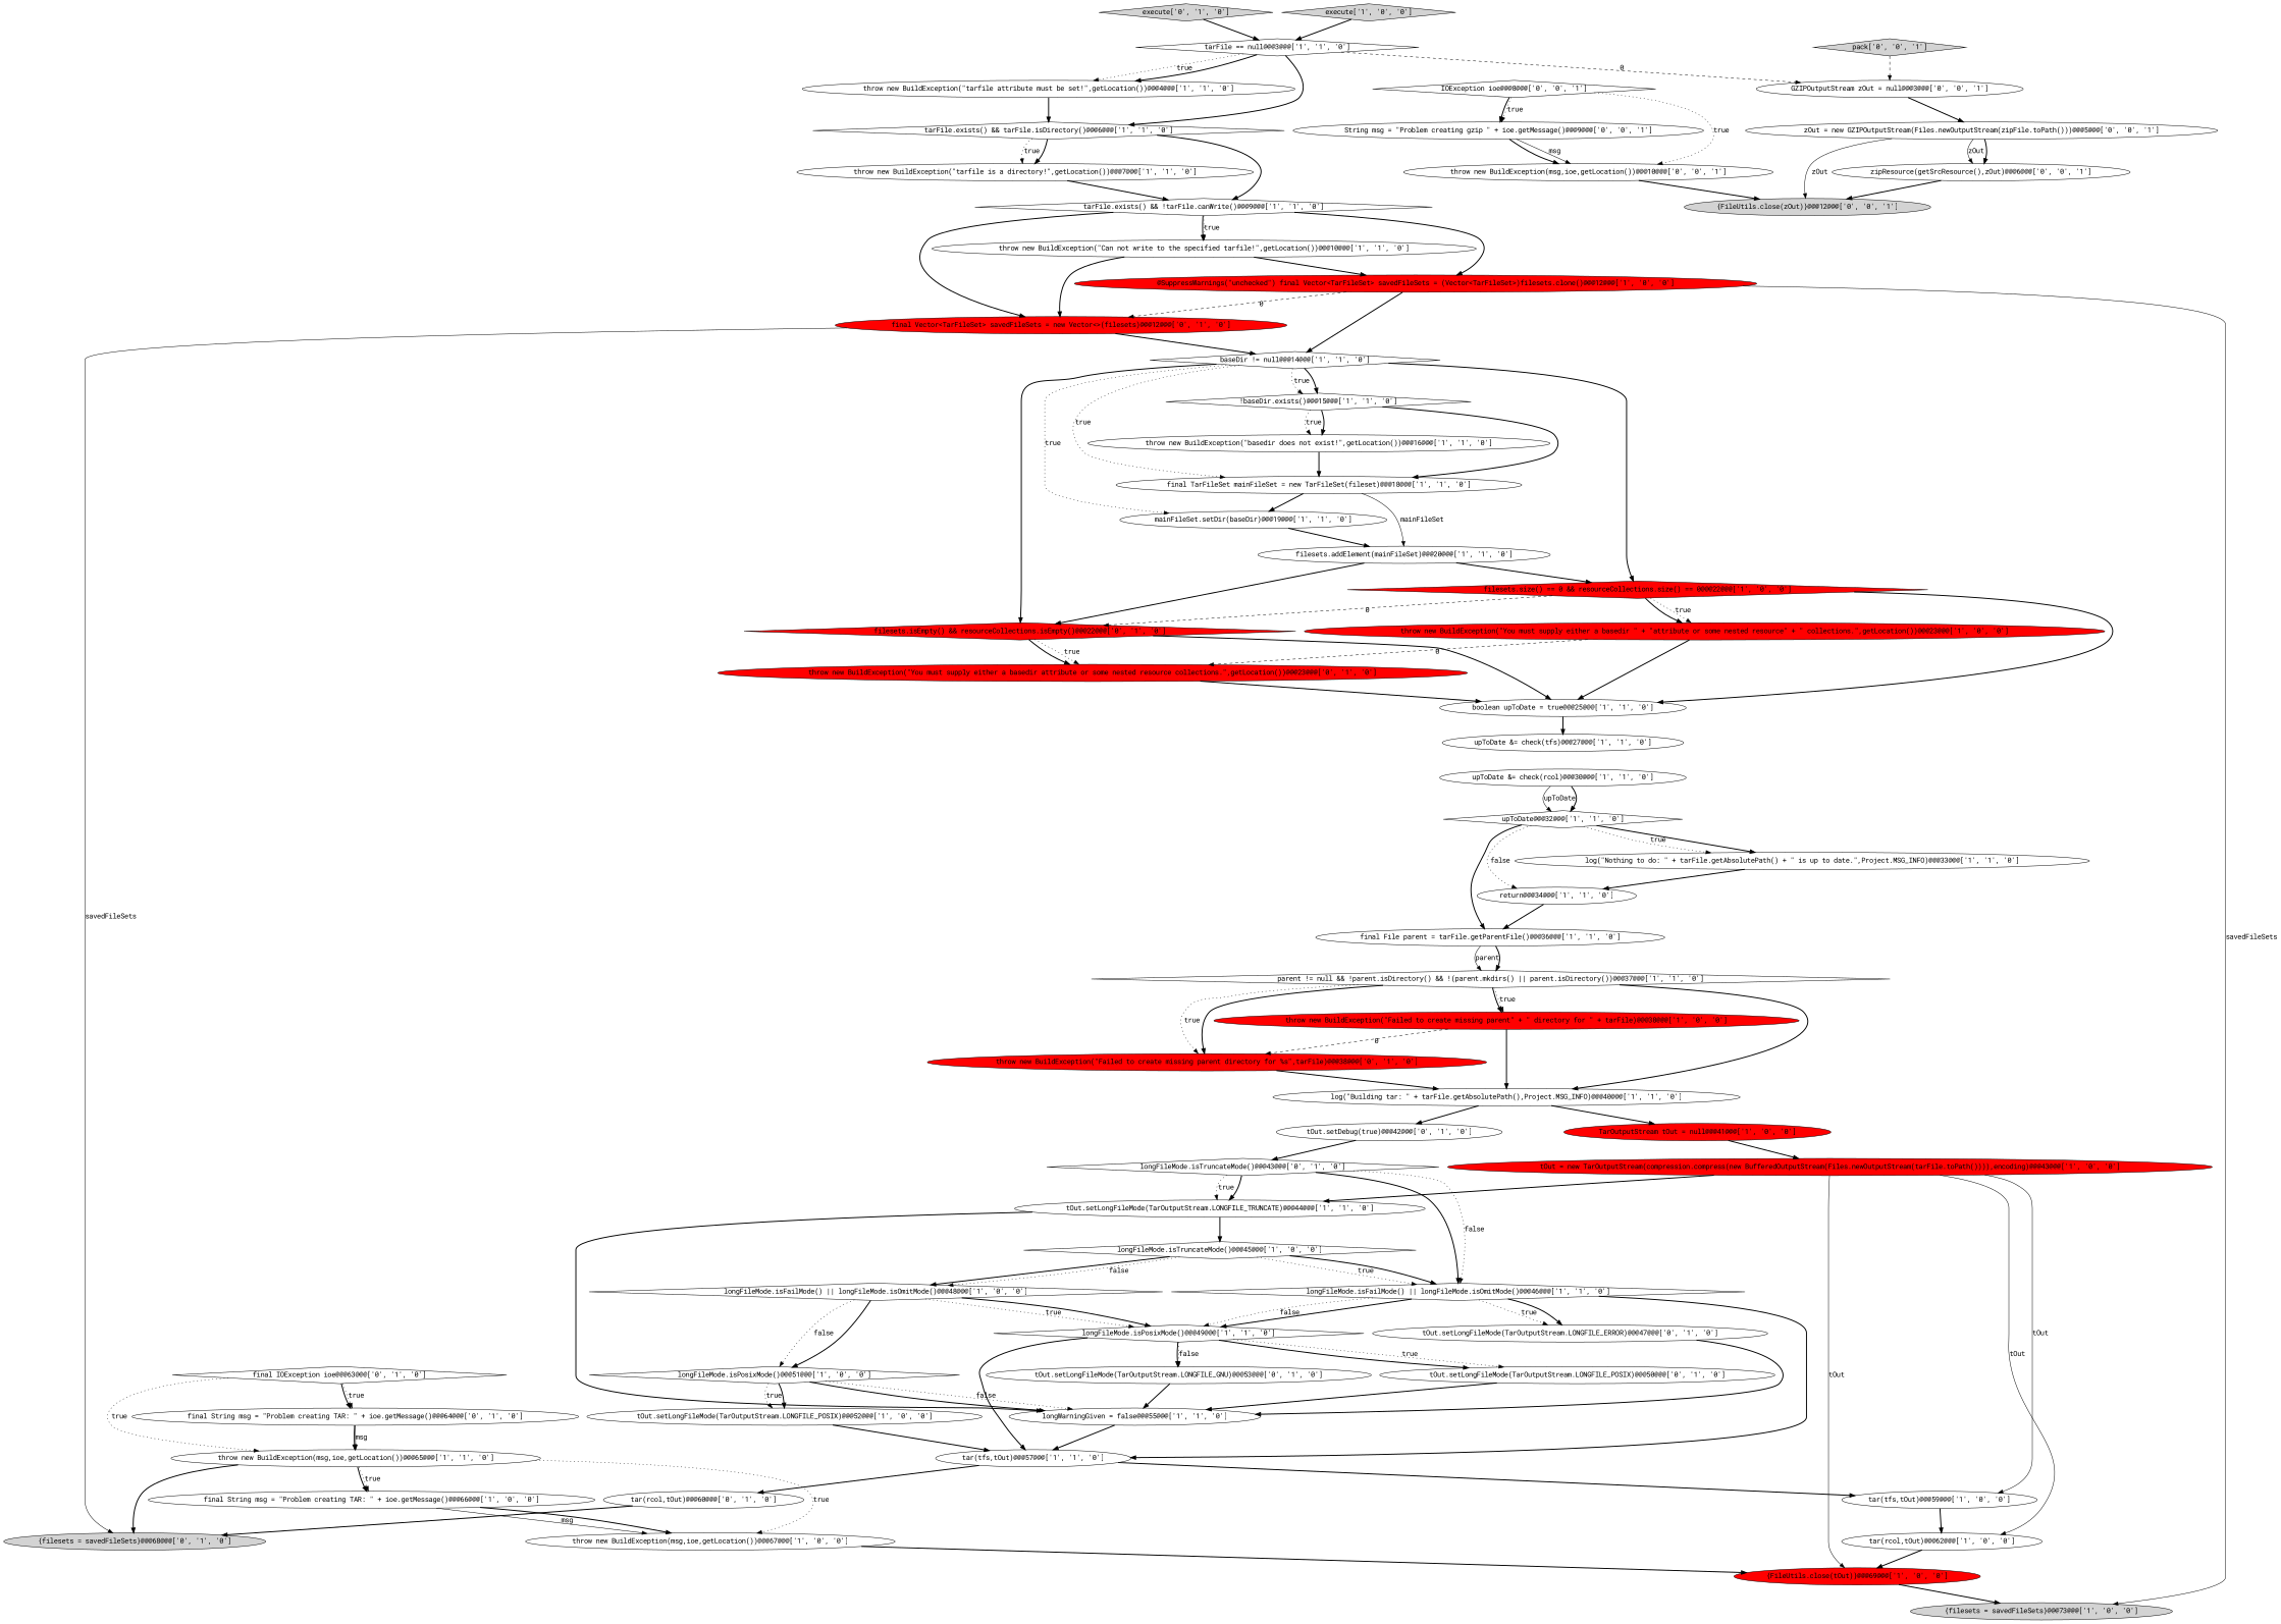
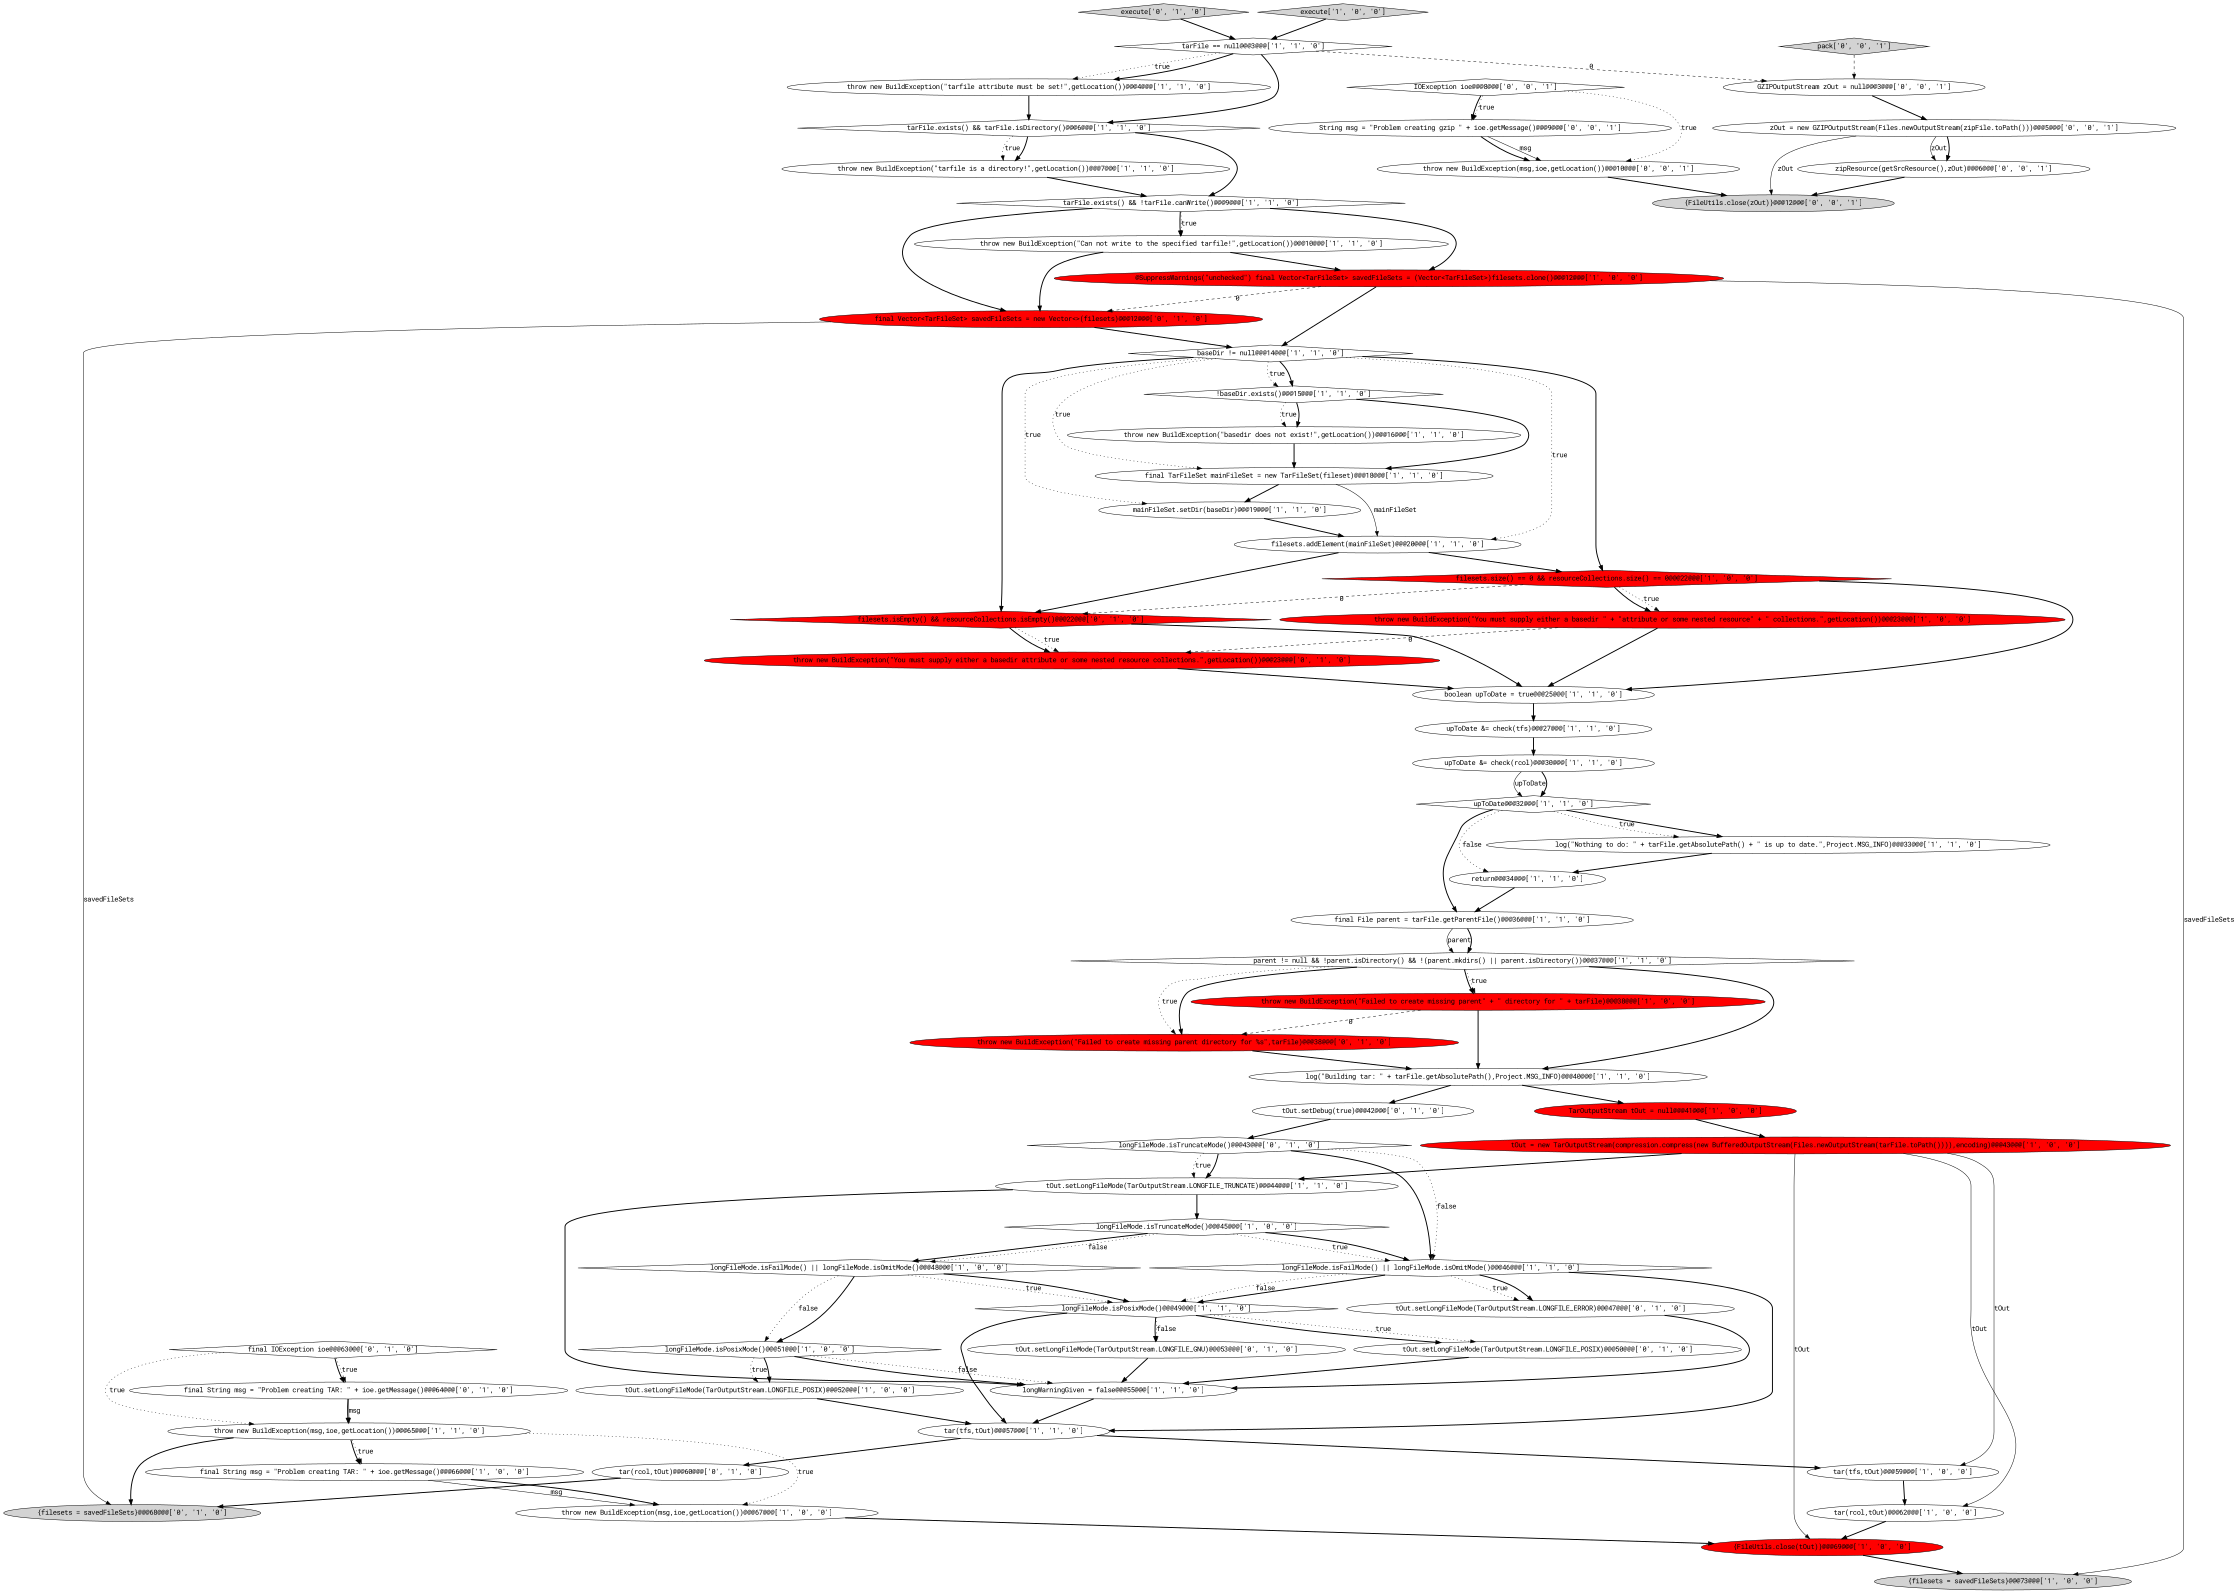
  digraph {
    fontname="Roboto Mono"
    node [fillcolor=white fontname="Roboto Mono" shape=ellipse style=filled]
    edge [fontname="Roboto Mono" style=bold]
    n1 [label="throw new BuildException(msg,ioe,getLocation())@@@65@@@['1', '1', '0']"]
    n2 [label="throw new BuildException(msg,ioe,getLocation())@@@67@@@['1', '0', '0']"]
    n3 [fillcolor=lightgray label="{filesets = savedFileSets}@@@68@@@['0', '1', '0']"]
    n4 [label="final String msg = \"Problem creating TAR: \" + ioe.getMessage()@@@66@@@['1', '0', '0']"]
    n5 [fillcolor=red label="{FileUtils.close(tOut)}@@@69@@@['1', '0', '0']"]
    n6 [fillcolor=lightgray label="{FileUtils.close(zOut)}@@@12@@@['0', '0', '1']"]
    n7 [fillcolor=red label="throw new BuildException(\"Failed to create missing parent\" + \" directory for \" + tarFile)@@@38@@@['1', '0', '0']"]
    n8 [label="log(\"Building tar: \" + tarFile.getAbsolutePath(),Project.MSG_INFO)@@@40@@@['1', '1', '0']"]
    n9 [fillcolor=red label="throw new BuildException(\"Failed to create missing parent directory for %s\",tarFile)@@@38@@@['0', '1', '0']"]
    n10 [fillcolor=red label="TarOutputStream tOut = null@@@41@@@['1', '0', '0']"]
    n11 [label="tOut.setDebug(true)@@@42@@@['0', '1', '0']"]
    n12 [label="tOut.setLongFileMode(TarOutputStream.LONGFILE_ERROR)@@@47@@@['0', '1', '0']"]
    n13 [label="longWarningGiven = false@@@55@@@['1', '1', '0']"]
    n14 [label="tar(tfs,tOut)@@@57@@@['1', '1', '0']"]
    n15 [label="throw new BuildException(msg,ioe,getLocation())@@@10@@@['0', '0', '1']"]
    n16 [fillcolor=lightgray label="{filesets = savedFileSets}@@@73@@@['1', '0', '0']"]
    n17 [label="tar(tfs,tOut)@@@59@@@['1', '0', '0']"]
    n18 [label="tar(rcol,tOut)@@@60@@@['0', '1', '0']"]
    n19 [label="tar(rcol,tOut)@@@62@@@['1', '0', '0']"]
    n20 [label="baseDir != null@@@14@@@['1', '1', '0']" shape=diamond]
    n21 [label="filesets.addElement(mainFileSet)@@@20@@@['1', '1', '0']"]
    n22 [fillcolor=red label="filesets.size() == 0 && resourceCollections.size() == 0@@@22@@@['1', '0', '0']" shape=diamond]
    n23 [fillcolor=red label="filesets.isEmpty() && resourceCollections.isEmpty()@@@22@@@['0', '1', '0']" shape=diamond]
    n24 [label="final TarFileSet mainFileSet = new TarFileSet(fileset)@@@18@@@['1', '1', '0']"]
    n25 [label="mainFileSet.setDir(baseDir)@@@19@@@['1', '1', '0']"]
    n26 [label="!baseDir.exists()@@@15@@@['1', '1', '0']" shape=diamond]
    n27 [fillcolor=red label="throw new BuildException(\"You must supply either a basedir \" + \"attribute or some nested resource\" + \" collections.\",getLocation())@@@23@@@['1', '0', '0']"]
    n28 [label="boolean upToDate = true@@@25@@@['1', '1', '0']"]
    n29 [fillcolor=red label="throw new BuildException(\"You must supply either a basedir attribute or some nested resource collections.\",getLocation())@@@23@@@['0', '1', '0']"]
    n30 [label="throw new BuildException(\"basedir does not exist!\",getLocation())@@@16@@@['1', '1', '0']"]
    n31 [label="zOut = new GZIPOutputStream(Files.newOutputStream(zipFile.toPath()))@@@5@@@['0', '0', '1']"]
    n32 [label="zipResource(getSrcResource(),zOut)@@@6@@@['0', '0', '1']"]
    n33 [fillcolor=lightgray label="execute['0', '1', '0']" shape=diamond]
    n34 [label="tarFile == null@@@3@@@['1', '1', '0']" shape=diamond]
    n35 [label="GZIPOutputStream zOut = null@@@3@@@['0', '0', '1']"]
    n36 [label="tarFile.exists() && tarFile.isDirectory()@@@6@@@['1', '1', '0']" shape=diamond]
    n37 [label="throw new BuildException(\"tarfile attribute must be set!\",getLocation())@@@4@@@['1', '1', '0']"]
    n38 [label="upToDate &= check(tfs)@@@27@@@['1', '1', '0']"]
    n39 [label="throw new BuildException(\"tarfile is a directory!\",getLocation())@@@7@@@['1', '1', '0']"]
    n40 [label="tarFile.exists() && !tarFile.canWrite()@@@9@@@['1', '1', '0']" shape=diamond]
    n41 [label="throw new BuildException(\"Can not write to the specified tarfile!\",getLocation())@@@10@@@['1', '1', '0']"]
    n42 [fillcolor=red label="final Vector<TarFileSet> savedFileSets = new Vector<>(filesets)@@@12@@@['0', '1', '0']"]
    n43 [fillcolor=red label="@SuppressWarnings(\"unchecked\") final Vector<TarFileSet> savedFileSets = (Vector<TarFileSet>)filesets.clone()@@@12@@@['1', '0', '0']"]
    n44 [fillcolor=lightgray label="execute['1', '0', '0']" shape=diamond]
    n45 [label="tOut.setLongFileMode(TarOutputStream.LONGFILE_POSIX)@@@50@@@['0', '1', '0']"]
    n46 [label="tOut.setLongFileMode(TarOutputStream.LONGFILE_TRUNCATE)@@@44@@@['1', '1', '0']"]
    n47 [label="longFileMode.isTruncateMode()@@@45@@@['1', '0', '0']" shape=diamond]
    n48 [label="longFileMode.isFailMode() || longFileMode.isOmitMode()@@@48@@@['1', '0', '0']" shape=diamond]
    n49 [label="longFileMode.isFailMode() || longFileMode.isOmitMode()@@@46@@@['1', '1', '0']" shape=diamond]
    n50 [fillcolor=red label="tOut = new TarOutputStream(compression.compress(new BufferedOutputStream(Files.newOutputStream(tarFile.toPath()))),encoding)@@@43@@@['1', '0', '0']"]
    n51 [label="tOut.setLongFileMode(TarOutputStream.LONGFILE_POSIX)@@@52@@@['1', '0', '0']"]
    n52 [label="return@@@34@@@['1', '1', '0']"]
    n53 [label="final File parent = tarFile.getParentFile()@@@36@@@['1', '1', '0']"]
    n54 [label="parent != null && !parent.isDirectory() && !(parent.mkdirs() || parent.isDirectory())@@@37@@@['1', '1', '0']" shape=diamond]
    n55 [label="longFileMode.isPosixMode()@@@49@@@['1', '1', '0']" shape=diamond]
    n56 [label="tOut.setLongFileMode(TarOutputStream.LONGFILE_GNU)@@@53@@@['0', '1', '0']"]
    n57 [label="longFileMode.isTruncateMode()@@@43@@@['0', '1', '0']" shape=diamond]
    n58 [label="upToDate &= check(rcol)@@@30@@@['1', '1', '0']"]
    n59 [label="upToDate@@@32@@@['1', '1', '0']" shape=diamond]
    n60 [label="log(\"Nothing to do: \" + tarFile.getAbsolutePath() + \" is up to date.\",Project.MSG_INFO)@@@33@@@['1', '1', '0']"]
    n61 [label="final IOException ioe@@@63@@@['0', '1', '0']" shape=diamond]
    n62 [label="final String msg = \"Problem creating TAR: \" + ioe.getMessage()@@@64@@@['0', '1', '0']"]
    n63 [label="String msg = \"Problem creating gzip \" + ioe.getMessage()@@@9@@@['0', '0', '1']"]
    n64 [label="longFileMode.isPosixMode()@@@51@@@['1', '0', '0']" shape=diamond]
    n65 [label="IOException ioe@@@8@@@['0', '0', '1']" shape=diamond]
    n66 [fillcolor=lightgray label="pack['0', '0', '1']" shape=diamond]
    n1 -> n2 [label=true style=dotted]
    n1 -> n3
    n1 -> n4 [label=true style=dotted]
    n1 -> n4
    n2 -> n5
    n4 -> n2 [label=msg style=solid]
    n4 -> n2
    n5 -> n16
    n7 -> n8
    n7 -> n9 [label=0 style=dashed]
    n8 -> n10
    n8 -> n11
    n9 -> n8
    n10 -> n50
    n11 -> n57
    n12 -> n13
    n13 -> n14
    n14 -> n17
    n14 -> n18
    n15 -> n6
    n17 -> n19
    n18 -> n3
    n19 -> n5
+   n20 -> n21 [label=true style=dotted]
    n20 -> n22
    n20 -> n23
    n20 -> n24 [label=true style=dotted]
    n20 -> n25 [label=true style=dotted]
    n20 -> n26
    n20 -> n26 [label=true style=dotted]
    n21 -> n22
    n21 -> n23
    n22 -> n23 [label=0 style=dashed]
    n22 -> n27 [label=true style=dotted]
    n22 -> n27
    n22 -> n28
    n23 -> n28
    n23 -> n29 [label=true style=dotted]
    n23 -> n29
    n24 -> n21 [label=mainFileSet style=solid]
    n24 -> n25
    n25 -> n21
    n26 -> n24
    n26 -> n30
    n26 -> n30 [label=true style=dotted]
    n27 -> n28
    n27 -> n29 [label=0 style=dashed]
    n28 -> n38
    n29 -> n28
    n30 -> n24
    n31 -> n6 [label=zOut style=solid]
    n31 -> n32
    n31 -> n32 [label=zOut style=solid]
    n32 -> n6
    n33 -> n34
    n34 -> n35 [label=0 style=dashed]
    n34 -> n36
    n34 -> n37 [label=true style=dotted]
    n34 -> n37
    n35 -> n31
    n36 -> n39
    n36 -> n39 [label=true style=dotted]
    n36 -> n40
    n37 -> n36
+   n38 -> n58
    n39 -> n40
    n40 -> n41
    n40 -> n41 [label=true style=dotted]
    n40 -> n42
    n40 -> n43
    n41 -> n42
    n41 -> n43
    n42 -> n3 [label=savedFileSets style=solid]
    n42 -> n20
    n43 -> n16 [label=savedFileSets style=solid]
    n43 -> n20
    n43 -> n42 [label=0 style=dashed]
    n44 -> n34
    n45 -> n13
    n46 -> n13
    n46 -> n47
    n47 -> n48
    n47 -> n48 [label=false style=dotted]
    n47 -> n49 [label=true style=dotted]
    n47 -> n49
    n48 -> n55 [label=true style=dotted]
    n48 -> n55
    n48 -> n64 [label=false style=dotted]
    n48 -> n64
    n49 -> n12 [label=true style=dotted]
    n49 -> n12
    n49 -> n14
    n49 -> n55
    n49 -> n55 [label=false style=dotted]
    n50 -> n5 [label=tOut style=solid]
    n50 -> n17 [label=tOut style=solid]
    n50 -> n19 [label=tOut style=solid]
    n50 -> n46
    n51 -> n14
    n52 -> n53
    n53 -> n54 [label=parent style=solid]
    n53 -> n54
    n54 -> n7
    n54 -> n7 [label=true style=dotted]
    n54 -> n8
    n54 -> n9
    n54 -> n9 [label=true style=dotted]
    n55 -> n14
    n55 -> n45 [label=true style=dotted]
    n55 -> n45
    n55 -> n56
    n55 -> n56 [label=false style=dotted]
    n56 -> n13
    n57 -> n46
    n57 -> n46 [label=true style=dotted]
    n57 -> n49 [label=false style=dotted]
    n57 -> n49
    n58 -> n59 [label=upToDate style=solid]
    n58 -> n59
    n59 -> n52 [label=false style=dotted]
    n59 -> n53
    n59 -> n60
    n59 -> n60 [label=true style=dotted]
    n60 -> n52
    n61 -> n1 [label=true style=dotted]
    n61 -> n62 [label=true style=dotted]
    n61 -> n62
    n62 -> n1 [label=msg style=solid]
    n62 -> n1
    n63 -> n15 [label=msg style=solid]
    n63 -> n15
    n64 -> n13
    n64 -> n13 [label=false style=dotted]
    n64 -> n51 [label=true style=dotted]
    n64 -> n51
    n65 -> n15 [label=true style=dotted]
    n65 -> n63 [label=true style=dotted]
    n65 -> n63
    n66 -> n35 [style=dashed]
  }
